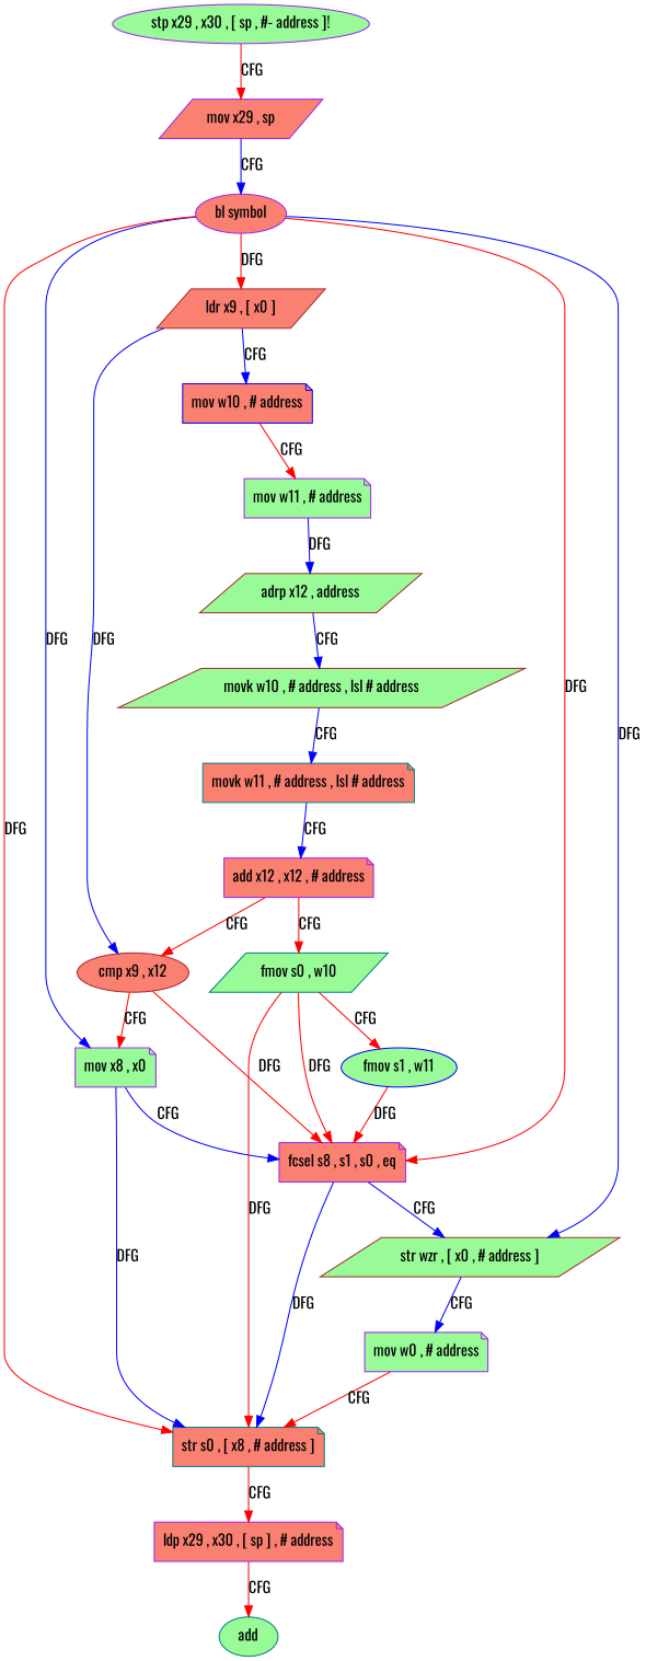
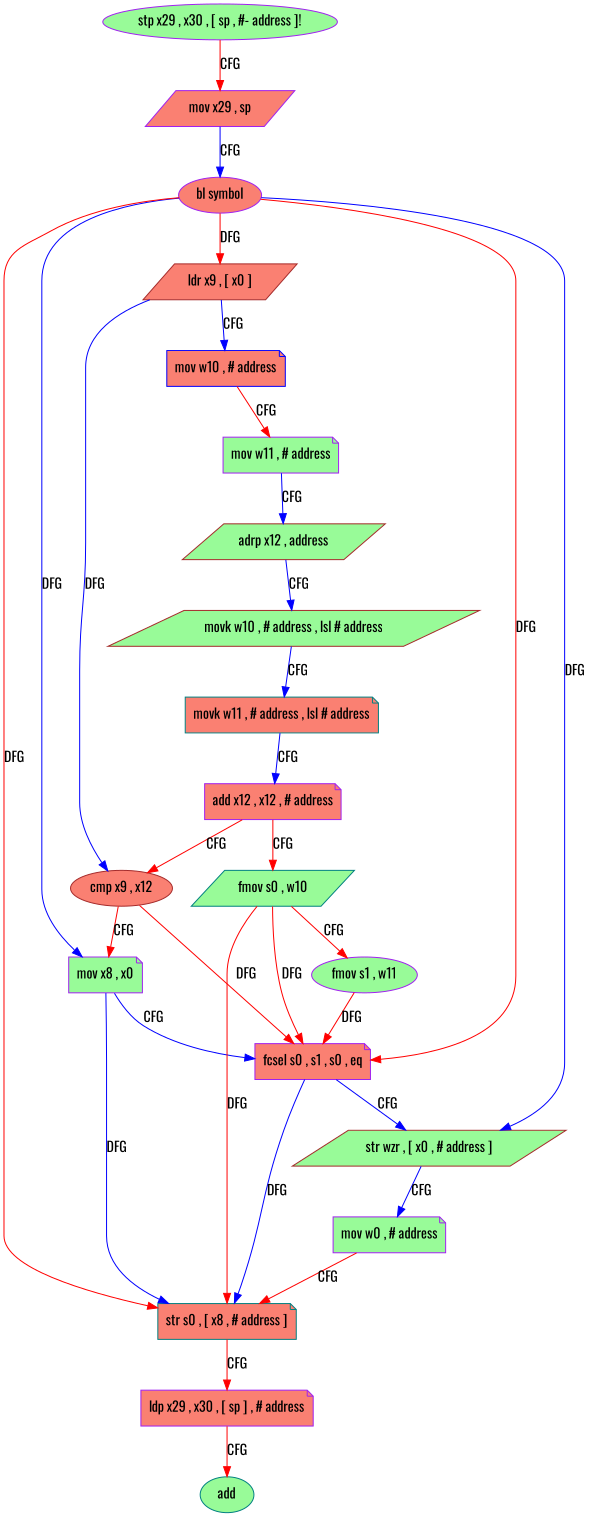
  digraph {
    fontname=Oswald
    node [color=purple fillcolor=palegreen fontname=Oswald shape=note style=filled]
    edge [color=red fontname=Oswald]
    n1 [label="stp x29 , x30 , [ sp , #- address ]!" shape=ellipse]
    n2 [fillcolor=salmon label="mov x29 , sp" shape=parallelogram]
    n3 [fillcolor=salmon label="bl symbol" shape=ellipse]
    n4 [color=brown fillcolor=salmon label="ldr x9 , [ x0 ]" shape=parallelogram]
    n5 [label="mov x8 , x0"]
-   n6 [fillcolor=salmon label="fcsel s8 , s1 , s0 , eq"]
+   n6 [fillcolor=salmon label="fcsel s0 , s1 , s0 , eq"]
    n7 [color=brown label="str wzr , [ x0 , # address ]" shape=parallelogram]
    n8 [color=teal fillcolor=salmon label="str s0 , [ x8 , # address ]"]
    n9 [color=blue fillcolor=salmon label="mov w10 , # address"]
    n10 [color=brown fillcolor=salmon label="cmp x9 , x12" shape=ellipse]
    n11 [label="mov w0 , # address"]
    n12 [fillcolor=salmon label="ldp x29 , x30 , [ sp ] , # address"]
    n13 [label="mov w11 , # address"]
    n14 [color=brown label="adrp x12 , address" shape=parallelogram]
    n15 [color=brown label="movk w10 , # address , lsl # address" shape=parallelogram]
    n16 [color=teal fillcolor=salmon label="movk w11 , # address , lsl # address"]
    n17 [fillcolor=salmon label="add x12 , x12 , # address"]
    n18 [color=teal label="fmov s0 , w10" shape=parallelogram]
-   n19 [color=blue label="fmov s1 , w11" shape=ellipse]
+   n19 [label="fmov s1 , w11" shape=ellipse]
    n20 [color=teal label=add shape=ellipse]
    n1 -> n2 [label=CFG]
    n2 -> n3 [color=blue label=CFG]
    n3 -> n4 [label=DFG]
    n3 -> n5 [color=blue label=DFG]
    n3 -> n6 [label=DFG]
    n3 -> n7 [color=blue label=DFG]
    n3 -> n8 [label=DFG]
    n4 -> n9 [color=blue label=CFG]
    n4 -> n10 [color=blue label=DFG]
    n5 -> n6 [color=blue label=CFG]
    n5 -> n8 [color=blue label=DFG]
    n6 -> n7 [color=blue label=CFG]
    n6 -> n8 [color=blue label=DFG]
    n7 -> n11 [color=blue label=CFG]
    n8 -> n12 [label=CFG]
    n9 -> n13 [label=CFG]
    n10 -> n5 [label=CFG]
    n10 -> n6 [label=DFG]
    n11 -> n8 [label=CFG]
    n12 -> n20 [label=CFG]
-   n13 -> n14 [color=blue label=DFG]
+   n13 -> n14 [color=blue label=CFG]
    n14 -> n15 [color=blue label=CFG]
    n15 -> n16 [color=blue label=CFG]
    n16 -> n17 [color=blue label=CFG]
    n17 -> n10 [label=CFG]
    n17 -> n18 [label=CFG]
    n18 -> n6 [label=DFG]
    n18 -> n8 [label=DFG]
    n18 -> n19 [label=CFG]
    n19 -> n6 [label=DFG]
  }
